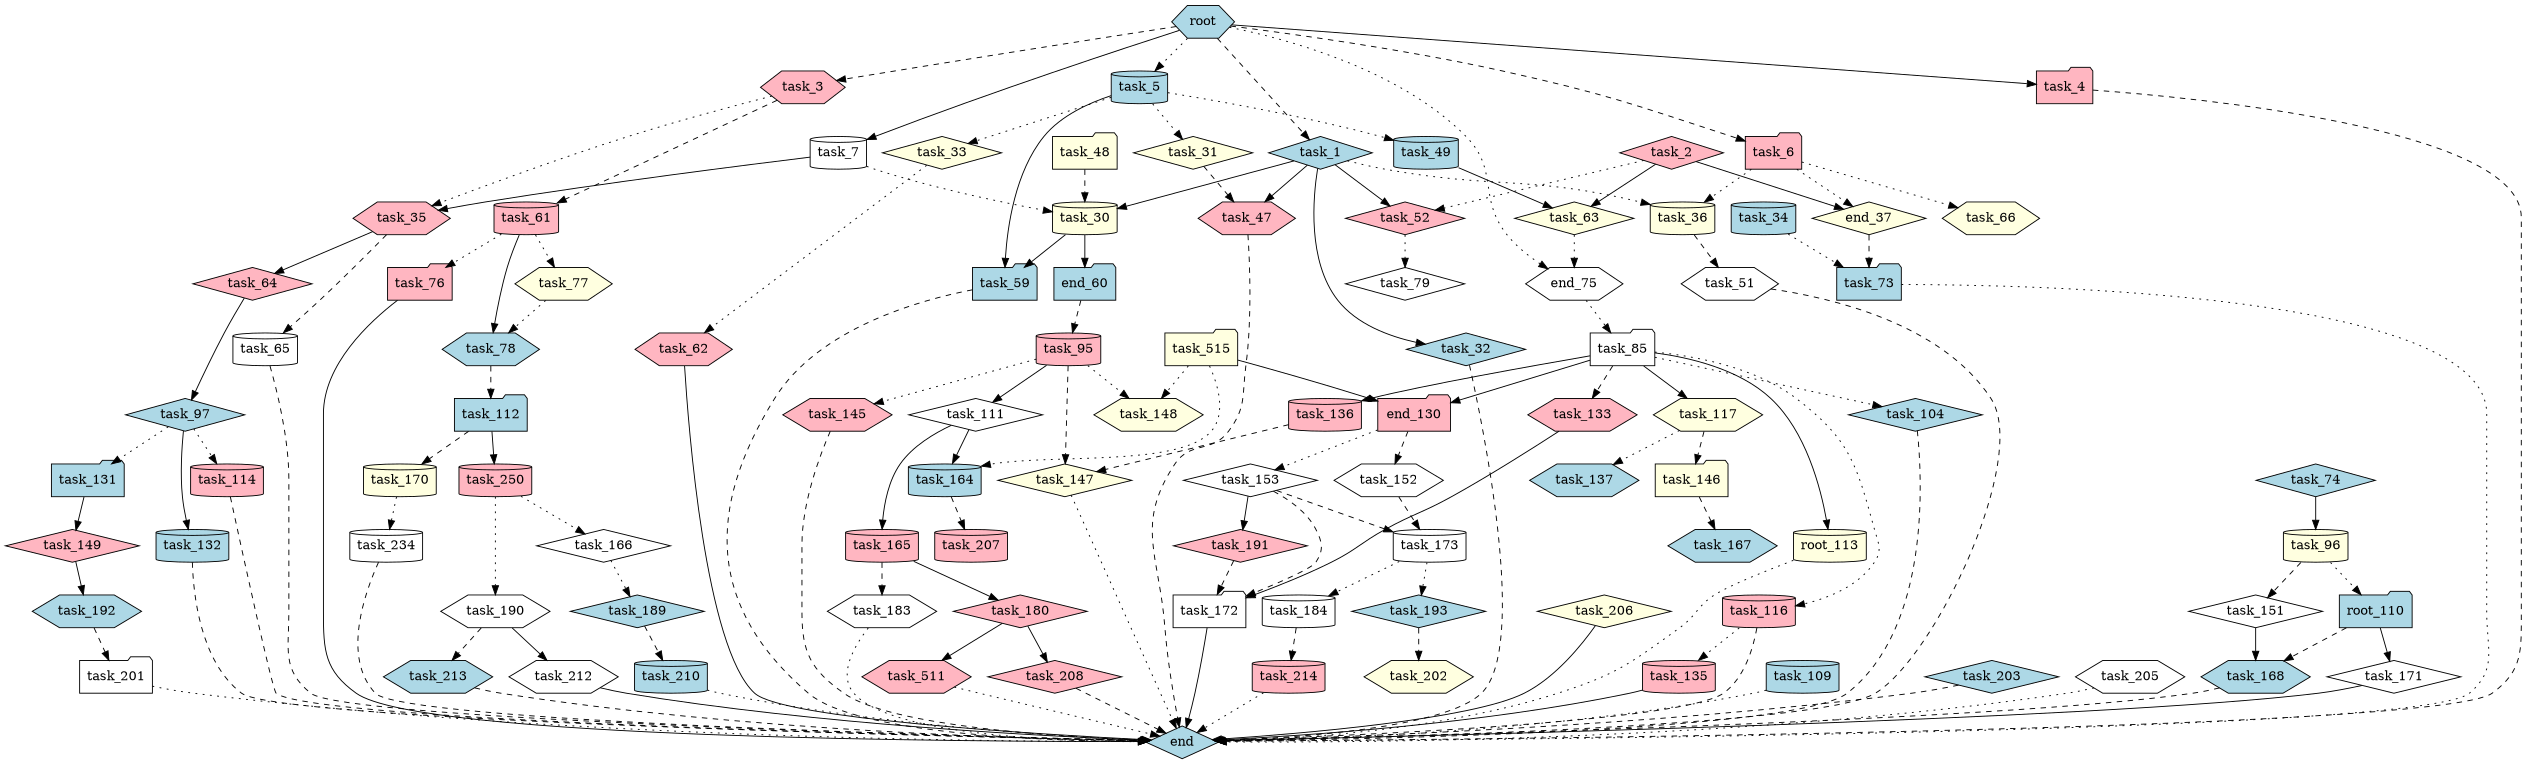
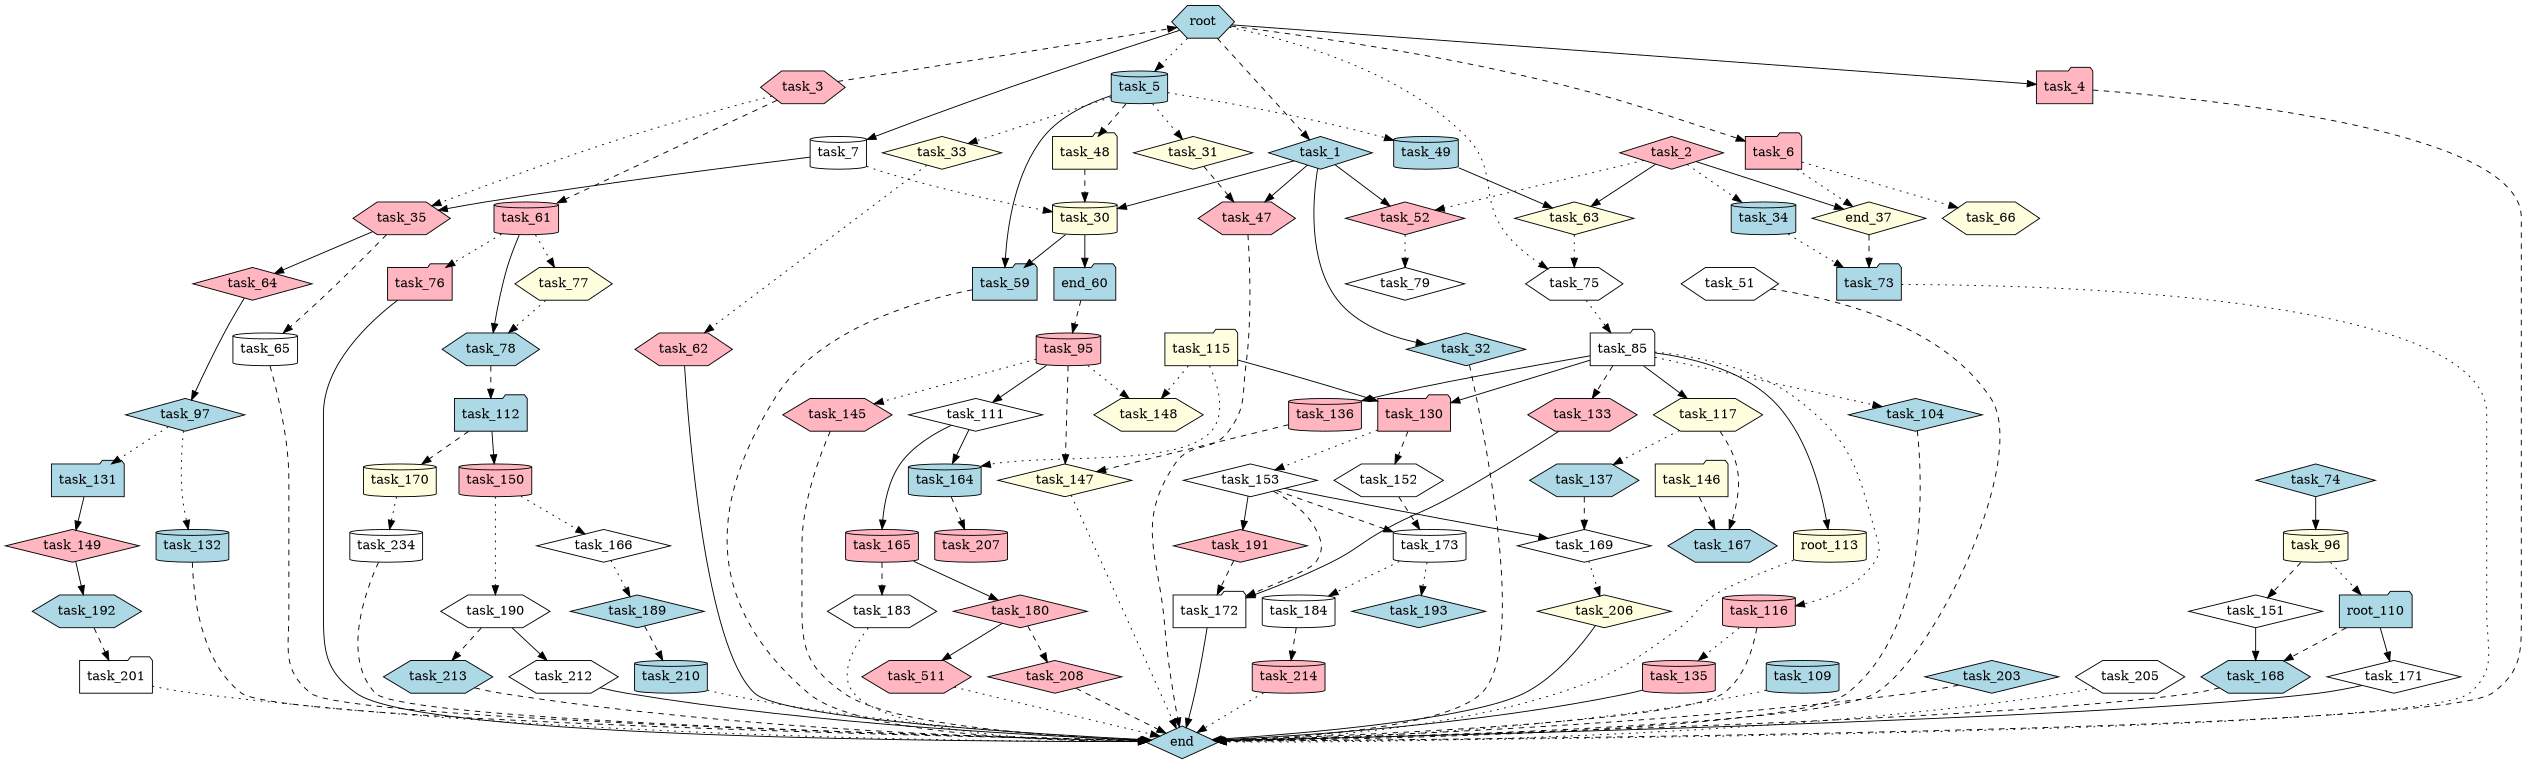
  digraph {
    node [fillcolor=lightblue shape=diamond style=filled]
    edge [style=dotted]
    task_1
    root [shape=hexagon]
    task_3 [fillcolor=lightpink shape=hexagon]
    task_4 [fillcolor=lightpink shape=folder]
    task_5 [shape=cylinder]
    task_6 [fillcolor=lightpink shape=folder]
    task_7 [fillcolor=white shape=cylinder]
-   task_75 [fillcolor=white shape=hexagon label=end_75]
+   task_75 [fillcolor=white shape=hexagon]
    task_30 [fillcolor=lightyellow shape=cylinder]
    task_32
-   task_36 [fillcolor=lightyellow shape=cylinder]
    task_47 [fillcolor=lightpink shape=hexagon]
    task_52 [fillcolor=lightpink]
    task_2 [fillcolor=lightpink]
    task_34 [shape=cylinder]
    n16 [fillcolor=lightyellow label=end_37]
    task_63 [fillcolor=lightyellow]
    task_35 [fillcolor=lightpink shape=hexagon]
    task_61 [fillcolor=lightpink shape=cylinder]
    end
    task_31 [fillcolor=lightyellow]
    task_33 [fillcolor=lightyellow]
    task_48 [fillcolor=lightyellow shape=folder]
    task_49 [shape=cylinder]
    task_59 [shape=folder]
    task_66 [fillcolor=lightyellow shape=hexagon]
    n27 [label=end_60 shape=folder]
    task_51 [fillcolor=white shape=hexagon]
    task_79 [fillcolor=white]
    task_73 [shape=folder]
    task_64 [fillcolor=lightpink]
    task_65 [fillcolor=white shape=cylinder]
    task_76 [fillcolor=lightpink shape=folder]
    task_77 [fillcolor=lightyellow shape=hexagon]
    task_78 [shape=hexagon]
    task_62 [fillcolor=lightpink shape=hexagon]
    task_95 [fillcolor=lightpink shape=cylinder]
    task_97
    task_74
    task_96 [fillcolor=lightyellow shape=cylinder]
    task_111 [fillcolor=white]
    task_145 [fillcolor=lightpink shape=hexagon]
    task_147 [fillcolor=lightyellow]
    task_148 [fillcolor=lightyellow shape=hexagon]
    task_112 [shape=folder]
    task_85 [fillcolor=white shape=folder]
    task_132 [shape=cylinder]
-   task_114 [fillcolor=lightpink shape=cylinder]
    task_131 [shape=folder]
    n50 [label=root_110 shape=folder]
    task_151 [fillcolor=white]
    n52 [fillcolor=lightyellow label=root_113 shape=cylinder]
    task_116 [fillcolor=lightpink shape=cylinder]
    task_117 [fillcolor=lightyellow shape=hexagon]
-   task_130 [fillcolor=lightpink shape=folder label=end_130]
+   task_130 [fillcolor=lightpink shape=folder]
    task_133 [fillcolor=lightpink shape=hexagon]
    n57 [label=task_104]
    task_136 [fillcolor=lightpink shape=cylinder]
    task_109 [shape=cylinder]
-   task_150 [fillcolor=lightpink shape=cylinder label=task_250]
+   task_150 [fillcolor=lightpink shape=cylinder]
    task_170 [fillcolor=lightyellow shape=cylinder]
-   task_115 [fillcolor=lightyellow shape=folder label=task_515]
+   task_115 [fillcolor=lightyellow shape=folder]
    task_164 [shape=cylinder]
    task_135 [fillcolor=lightpink shape=cylinder]
    task_137 [shape=hexagon]
    task_146 [fillcolor=lightyellow shape=folder]
    task_152 [fillcolor=white shape=hexagon]
    task_153 [fillcolor=white]
    task_172 [fillcolor=white shape=folder]
    task_165 [fillcolor=lightpink shape=cylinder]
    task_168 [shape=hexagon]
    task_171 [fillcolor=white]
    task_149 [fillcolor=lightpink]
    task_207 [fillcolor=lightpink shape=cylinder]
    task_183 [fillcolor=white shape=hexagon]
    n76 [fillcolor=lightpink label=task_180]
    task_166 [fillcolor=white]
    task_190 [fillcolor=white shape=hexagon]
    n79 [fillcolor=white label=task_234 shape=cylinder]
+   task_169 [fillcolor=white]
    task_167 [shape=hexagon]
    task_173 [fillcolor=white shape=cylinder]
    task_191 [fillcolor=lightpink]
    task_192 [shape=hexagon]
    task_206 [fillcolor=lightyellow]
    task_201 [fillcolor=white shape=folder]
    task_189
    task_212 [fillcolor=white shape=hexagon]
    task_213 [shape=hexagon]
    task_184 [fillcolor=white shape=cylinder]
    task_193
    task_208 [fillcolor=lightpink]
    n93 [fillcolor=lightpink label=task_511 shape=hexagon]
    task_210 [shape=cylinder]
    task_203
    task_214 [fillcolor=lightpink shape=cylinder]
-   task_202 [fillcolor=lightyellow shape=hexagon]
    task_205 [fillcolor=white shape=hexagon]
    task_1 -> task_30 [style=solid]
    task_1 -> task_32 [style=solid]
-   task_1 -> task_36
    task_1 -> task_47 [style=solid]
    task_1 -> task_52 [style=solid]
    root -> task_1 [style=dashed]
-   root -> task_3 [style=dashed]
+   task_3 -> root [style=dashed]
    root -> task_4 [style=solid]
    root -> task_5
    root -> task_6 [style=dashed]
    root -> task_7 [style=solid]
    root -> task_75
    task_3 -> task_35
    task_3 -> task_61 [style=dashed]
    task_4 -> end [style=dashed]
    task_5 -> task_31
    task_5 -> task_33
+   task_5 -> task_48 [style=dashed]
    task_5 -> task_49
    task_5 -> task_59 [style=solid]
-   task_6 -> task_36
    task_6 -> n16
    task_6 -> task_66
    task_7 -> task_30
    task_7 -> task_35 [style=solid]
    task_75 -> task_85
    task_30 -> task_59 [style=solid]
    task_30 -> n27 [style=solid]
    task_32 -> end [style=dashed]
-   task_36 -> task_51 [style=dashed]
    task_47 -> end [style=dashed]
    task_52 -> task_79
    task_2 -> task_52
+   task_2 -> task_34
    task_2 -> n16 [style=solid]
    task_2 -> task_63 [style=solid]
    task_34 -> task_73
    n16 -> task_73 [style=dashed]
    task_63 -> task_75
    task_35 -> task_64 [style=solid]
    task_35 -> task_65 [style=dashed]
    task_61 -> task_76
    task_61 -> task_77
    task_61 -> task_78 [style=solid]
    task_31 -> task_47 [style=dashed]
    task_33 -> task_62
    task_48 -> task_30 [style=dashed]
    task_49 -> task_63 [style=solid]
    task_59 -> end [style=dashed]
    n27 -> task_95 [style=dashed]
    task_51 -> end [style=dashed]
    task_73 -> end
    task_64 -> task_97 [style=solid]
    task_65 -> end [style=dashed]
    task_76 -> end [style=solid]
    task_77 -> task_78
    task_78 -> task_112 [style=dashed]
    task_62 -> end [style=solid]
    task_95 -> task_111 [style=solid]
    task_95 -> task_145
    task_95 -> task_147 [style=dashed]
    task_95 -> task_148
-   task_97 -> task_132 [style=solid]
-   task_97 -> task_114
+   task_97 -> task_132
    task_97 -> task_131
    task_74 -> task_96 [style=solid]
    task_96 -> n50
    task_96 -> task_151 [style=dashed]
    task_111 -> task_164 [style=solid]
    task_111 -> task_165 [style=solid]
    task_145 -> end [style=dashed]
    task_147 -> end
    task_112 -> task_150 [style=solid]
    task_112 -> task_170 [style=dashed]
    task_85 -> n52 [style=solid]
    task_85 -> task_116
    task_85 -> task_117 [style=solid]
    task_85 -> task_130 [style=solid]
    task_85 -> task_133 [style=dashed]
    task_85 -> n57
    task_85 -> task_136 [style=solid]
    task_132 -> end [style=dashed]
-   task_114 -> end [style=dashed]
    task_131 -> task_149 [style=solid]
    n50 -> task_168 [style=dashed]
    n50 -> task_171 [style=solid]
    task_151 -> task_168 [style=solid]
    n52 -> end
    task_116 -> end [style=dashed]
    task_116 -> task_135
    task_117 -> task_137
-   task_117 -> task_146 [style=dashed]
+   task_117 -> task_167 [style=dashed]
    task_130 -> task_152 [style=dashed]
    task_130 -> task_153
    task_133 -> task_172 [style=solid]
    n57 -> end [style=dashed]
    task_136 -> task_147 [style=dashed]
    task_109 -> end
    task_150 -> task_166
    task_150 -> task_190
    task_170 -> n79
    task_115 -> task_148
    task_115 -> task_130 [style=solid]
    task_115 -> task_164
    task_164 -> task_207 [style=dashed]
    task_135 -> end [style=solid]
+   task_137 -> task_169 [style=dashed]
    task_146 -> task_167 [style=dashed]
    task_152 -> task_173 [style=dashed]
    task_153 -> task_172 [style=dashed]
+   task_153 -> task_169 [style=solid]
    task_153 -> task_173 [style=dashed]
    task_153 -> task_191 [style=solid]
    task_172 -> end [style=solid]
    task_165 -> task_183 [style=dashed]
    task_165 -> n76 [style=solid]
    task_168 -> end [style=dashed]
    task_171 -> end [style=solid]
    task_149 -> task_192 [style=solid]
    task_183 -> end
-   n76 -> task_208 [style=solid]
+   n76 -> task_208 [style=dashed]
    n76 -> n93 [style=solid]
    task_166 -> task_189
    task_190 -> task_212 [style=solid]
    task_190 -> task_213 [style=dashed]
    n79 -> end [style=dashed]
+   task_169 -> task_206
    task_173 -> task_184
    task_173 -> task_193
    task_191 -> task_172 [style=dashed]
    task_192 -> task_201 [style=dashed]
    task_206 -> end [style=solid]
    task_201 -> end
    task_189 -> task_210 [style=dashed]
    task_212 -> end [style=solid]
    task_213 -> end [style=dashed]
    task_184 -> task_214 [style=dashed]
-   task_193 -> task_202 [style=dashed]
    task_208 -> end [style=dashed]
    n93 -> end
    task_210 -> end
    task_203 -> end [style=dashed]
    task_214 -> end
    task_205 -> end
  }
